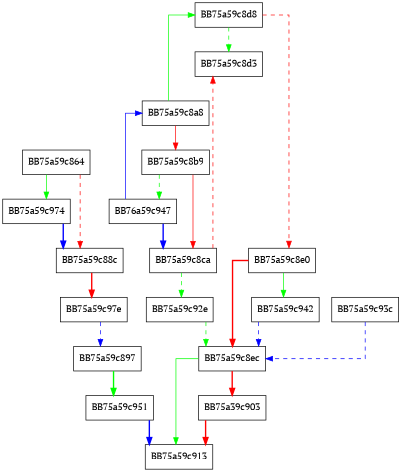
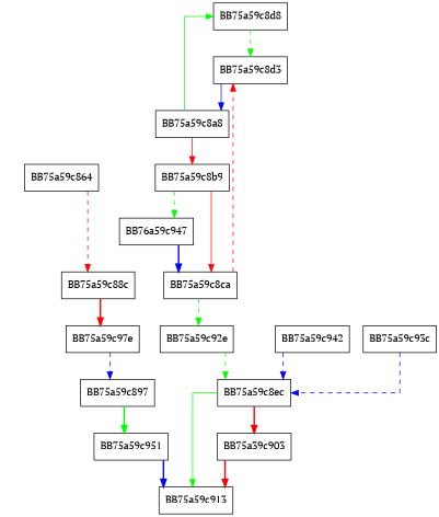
  digraph {
    fontname="PT Serif"
    splines=ortho
    node [fontname="PT Serif" shape=box]
    edge [color=green fontname="PT Serif" style=dashed]
    BB75a59c864
-   BB75a59c974
    BB75a59c88c
    BB75a59c97e
    BB75a59c897
    BB75a59c951
    BB75a59c913
    BB75a59c8a8
    BB75a59c8d8
    BB75a59c8b9
    BB75a59c8d3
-   BB75a59c8e0
    n13 [label=BB76a59c947]
    BB75a59c8ca
    BB75a59c8ec
    BB75a59c942
    BB75a59c92e
    n18 [label=BB75a39c903]
    BB75a59c93c
-   BB75a59c864 -> BB75a59c974 [style=solid]
    BB75a59c864 -> BB75a59c88c [color=red]
-   BB75a59c974 -> BB75a59c88c [color=blue style=bold]
    BB75a59c88c -> BB75a59c97e [color=red style=bold]
    BB75a59c97e -> BB75a59c897 [color=blue]
    BB75a59c897 -> BB75a59c951 [style=bold]
    BB75a59c951 -> BB75a59c913 [color=blue style=bold]
    BB75a59c8a8 -> BB75a59c8d8 [style=solid]
    BB75a59c8a8 -> BB75a59c8b9 [color=red style=solid]
    BB75a59c8d8 -> BB75a59c8d3
-   BB75a59c8d8 -> BB75a59c8e0 [color=red]
    BB75a59c8b9 -> n13
    BB75a59c8b9 -> BB75a59c8ca [color=red style=solid]
-   n13 -> BB75a59c8a8 [color=blue style=solid]
-   BB75a59c8e0 -> BB75a59c8ec [color=red style=bold]
-   BB75a59c8e0 -> BB75a59c942 [style=solid]
+   BB75a59c8d3 -> BB75a59c8a8 [color=blue style=solid]
    n13 -> BB75a59c8ca [color=blue style=bold]
    BB75a59c8ca -> BB75a59c8d3 [color=red]
    BB75a59c8ca -> BB75a59c92e
    BB75a59c8ec -> BB75a59c913 [style=solid]
    BB75a59c8ec -> n18 [color=red style=bold]
    BB75a59c942 -> BB75a59c8ec [color=blue]
    BB75a59c92e -> BB75a59c8ec
    n18 -> BB75a59c913 [color=red style=bold]
    BB75a59c93c -> BB75a59c8ec [color=blue]
  }
